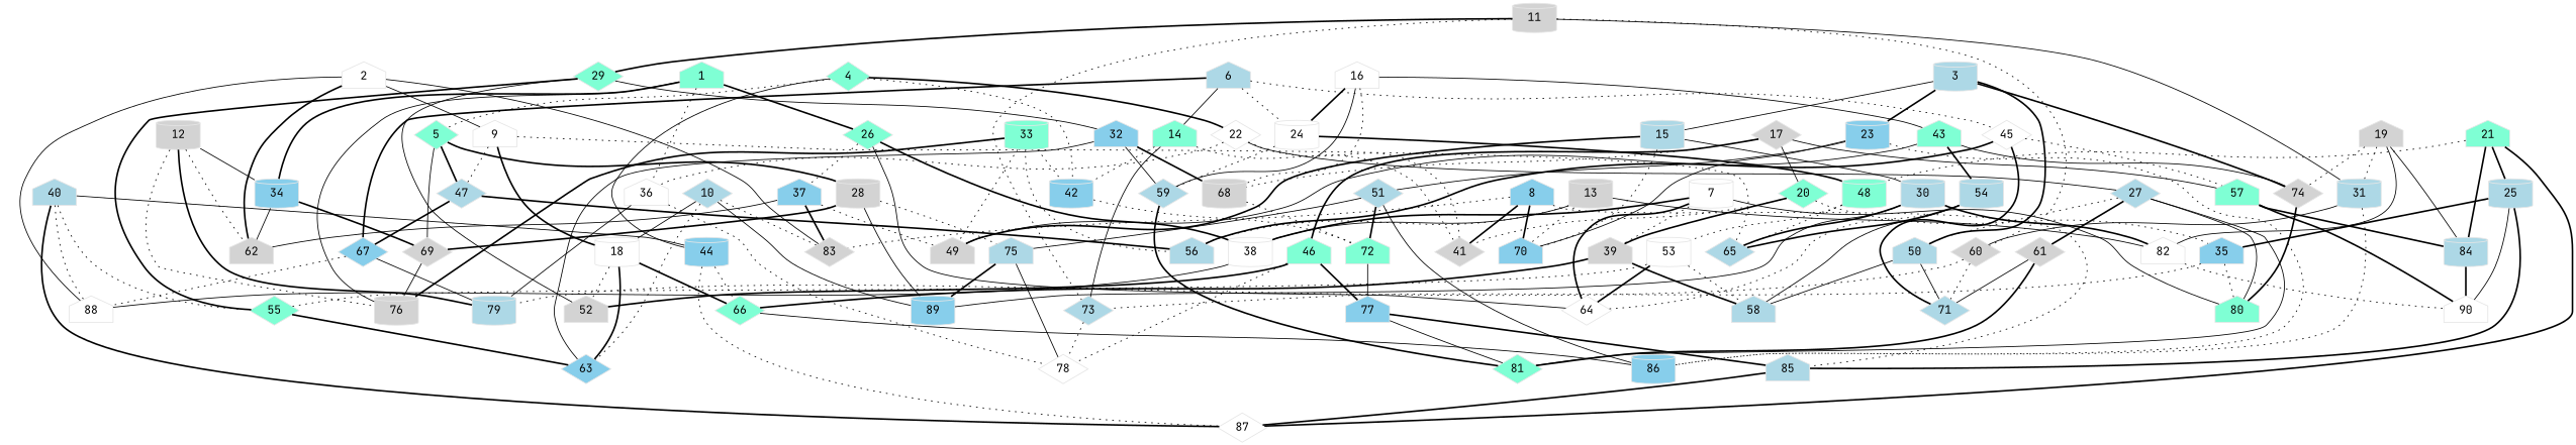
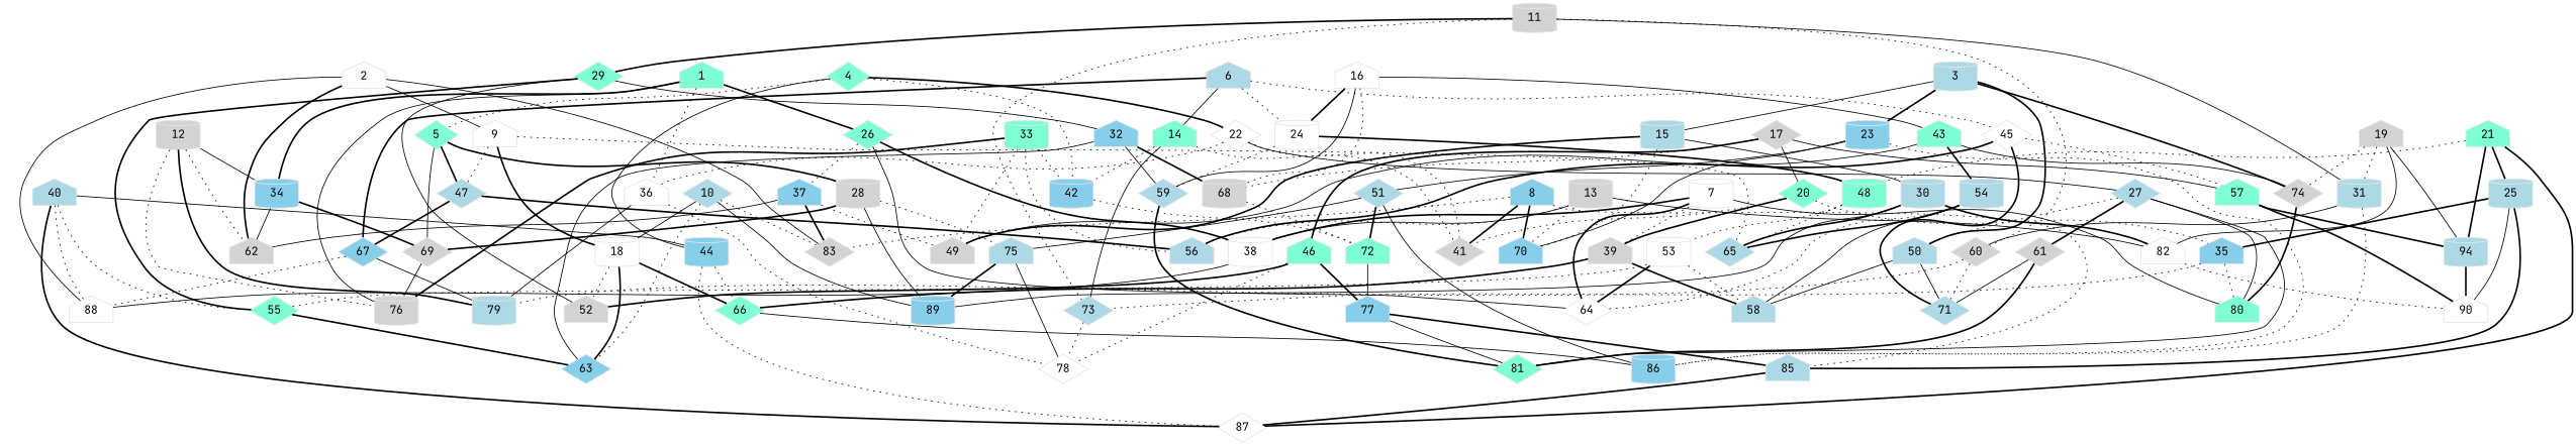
  graph {
    fontname="JetBrains Mono"
    node [color=gray90 fillcolor=lightblue fontname="JetBrains Mono" shape=house style=filled]
    edge [fontname="JetBrains Mono" style=bold]
    1 [fillcolor=aquamarine]
    26 [fillcolor=aquamarine shape=diamond]
    34 [fillcolor=skyblue shape=cylinder]
    36 [fillcolor=white]
    76 [fillcolor=lightgrey shape=cylinder]
    38 [fillcolor=white shape=cylinder]
    64 [fillcolor=white shape=diamond]
    37 [fillcolor=skyblue]
    62 [fillcolor=lightgrey]
    69 [fillcolor=lightgrey shape=diamond]
    79 [shape=cylinder]
    78 [fillcolor=white shape=diamond]
    2 [fillcolor=white]
    9 [fillcolor=white]
    83 [fillcolor=lightgrey shape=diamond]
    88 [fillcolor=white]
    47 [shape=diamond]
    18 [fillcolor=white shape=cylinder]
    65 [shape=diamond]
    3 [shape=cylinder]
    15 [shape=cylinder]
    23 [fillcolor=skyblue shape=cylinder]
    50
    74 [fillcolor=lightgrey shape=diamond]
    70 [fillcolor=skyblue]
    30 [shape=cylinder]
    49 [fillcolor=lightgrey]
    51 [shape=diamond]
    86 [fillcolor=skyblue shape=cylinder]
    58
    71 [shape=diamond]
    80 [fillcolor=aquamarine]
    4 [fillcolor=aquamarine shape=diamond]
    5 [fillcolor=aquamarine shape=diamond]
    22 [fillcolor=white shape=diamond]
    42 [fillcolor=skyblue shape=cylinder]
    44 [fillcolor=skyblue shape=cylinder]
    28 [fillcolor=lightgrey shape=cylinder]
    41 [fillcolor=lightgrey shape=diamond]
    27 [shape=diamond]
    72 [fillcolor=aquamarine]
    66 [fillcolor=aquamarine shape=diamond]
    87 [fillcolor=white shape=diamond]
    89 [fillcolor=skyblue shape=cylinder]
    75
    67 [fillcolor=skyblue shape=diamond]
    56
    14 [fillcolor=aquamarine]
    6
    24 [fillcolor=white shape=cylinder]
    45 [fillcolor=white shape=diamond]
    73 [shape=diamond]
    59 [shape=diamond]
    48 [fillcolor=aquamarine shape=cylinder]
    57 [fillcolor=aquamarine]
    7 [fillcolor=white shape=cylinder]
    39 [fillcolor=lightgrey]
    8 [fillcolor=skyblue]
    85
    52 [fillcolor=lightgrey]
    63 [fillcolor=skyblue shape=diamond]
    10 [shape=diamond]
    11 [fillcolor=lightgrey shape=cylinder]
    29 [fillcolor=aquamarine shape=diamond]
    31 [shape=cylinder]
    60 [fillcolor=lightgrey shape=diamond]
    32 [fillcolor=skyblue]
    55 [fillcolor=aquamarine shape=diamond]
    12 [fillcolor=lightgrey shape=cylinder]
    13 [fillcolor=lightgrey shape=cylinder]
    82 [fillcolor=white]
    90 [fillcolor=white]
    16 [fillcolor=white]
    43 [fillcolor=aquamarine]
    68 [fillcolor=lightgrey shape=cylinder]
    54 [shape=cylinder]
    81 [fillcolor=aquamarine shape=diamond]
    17 [fillcolor=lightgrey shape=diamond]
    20 [fillcolor=aquamarine shape=diamond]
    46 [fillcolor=aquamarine]
    35 [fillcolor=skyblue]
    77 [fillcolor=skyblue]
-   84 [shape=cylinder]
+   84 [shape=cylinder label=94]
    19 [fillcolor=lightgrey]
    21 [fillcolor=aquamarine]
    25 [shape=cylinder]
    53 [fillcolor=white shape=cylinder]
    61 [fillcolor=lightgrey shape=diamond]
    33 [fillcolor=aquamarine shape=cylinder]
    40
    1 -- 26
    1 -- 34
    1 -- 36 [style=dotted]
    1 -- 76 [style=solid]
    26 -- 38
    26 -- 64 [style=solid]
    26 -- 37 [style=dotted]
    34 -- 62 [style=solid]
    34 -- 69
    36 -- 79 [style=solid]
    36 -- 78 [style=dotted]
    38 -- 88 [style=solid]
    37 -- 62 [style=solid]
    37 -- 83
    37 -- 49 [style=dotted]
    69 -- 76 [style=solid]
    2 -- 62
    2 -- 9 [style=solid]
    2 -- 83 [style=solid]
    2 -- 88 [style=solid]
    9 -- 47 [style=dotted]
    9 -- 18
    9 -- 65 [style=dotted]
    47 -- 67
    47 -- 56
    18 -- 66
    18 -- 52 [style=dotted]
    18 -- 63
    3 -- 15 [style=solid]
    3 -- 23
    3 -- 50
    3 -- 74
    15 -- 70 [style=dotted]
    15 -- 30 [style=solid]
    15 -- 49
    23 -- 70 [style=solid]
    23 -- 51 [style=solid]
    23 -- 86 [style=dotted]
    50 -- 58 [style=solid]
    50 -- 71 [style=solid]
    74 -- 80
    30 -- 65
    30 -- 89 [style=solid]
    30 -- 82
    51 -- 86 [style=solid]
    51 -- 72
    51 -- 75 [style=solid]
    4 -- 5 [style=dotted]
    4 -- 22
    4 -- 42 [style=dotted]
    4 -- 44 [style=solid]
    5 -- 69 [style=solid]
    5 -- 47
    5 -- 28
    22 -- 36 [style=dotted]
    22 -- 41 [style=dotted]
    22 -- 27 [style=solid]
    42 -- 72 [style=dotted]
    44 -- 66 [style=dotted]
    44 -- 87 [style=dotted]
    28 -- 69
    28 -- 89 [style=solid]
    28 -- 75 [style=dotted]
    27 -- 50 [style=dotted]
    27 -- 80 [style=solid]
    27 -- 81 [style=solid]
    27 -- 61
    72 -- 77 [style=solid]
    66 -- 86 [style=solid]
    75 -- 78 [style=solid]
    75 -- 89
    67 -- 79 [style=solid]
    67 -- 88 [style=dotted]
    14 -- 42 [style=dotted]
    14 -- 41 [style=dotted]
    14 -- 73 [style=solid]
    6 -- 67
    6 -- 14 [style=solid]
    6 -- 24 [style=dotted]
    6 -- 45 [style=dotted]
    24 -- 59 [style=dotted]
    24 -- 48
    45 -- 71
    45 -- 56
    45 -- 57 [style=dotted]
    73 -- 78 [style=dotted]
    59 -- 81
    48 -- 65 [style=dotted]
    48 -- 53 [style=dotted]
    57 -- 90
    57 -- 84
    7 -- 38
    7 -- 64
    7 -- 80 [style=solid]
    7 -- 39 [style=dotted]
    39 -- 58
    39 -- 66
    8 -- 83 [style=dotted]
    8 -- 70
    8 -- 41
    8 -- 85 [style=dotted]
    85 -- 87
    10 -- 83 [style=dotted]
    10 -- 18 [style=solid]
    10 -- 89 [style=solid]
    10 -- 63 [style=dotted]
    11 -- 73 [style=dotted]
    11 -- 29
    11 -- 31 [style=solid]
    11 -- 60 [style=dotted]
    29 -- 52 [style=solid]
    29 -- 32 [style=solid]
    29 -- 55
    31 -- 86 [style=dotted]
    31 -- 60 [style=solid]
    60 -- 79 [style=dotted]
    60 -- 71 [style=dotted]
    32 -- 59 [style=solid]
    32 -- 63 [style=solid]
    32 -- 68
    55 -- 63
    12 -- 34 [style=solid]
    12 -- 76 [style=dotted]
    12 -- 62 [style=dotted]
    12 -- 79
    13 -- 38 [style=solid]
    13 -- 70 [style=dotted]
    13 -- 56 [style=dotted]
    13 -- 82 [style=solid]
    82 -- 90 [style=dotted]
    16 -- 24
    16 -- 59 [style=solid]
    16 -- 43 [style=solid]
    16 -- 68 [style=dotted]
    43 -- 74 [style=solid]
    43 -- 49 [style=solid]
    43 -- 54
    68 -- 72 [style=dotted]
    54 -- 64 [style=dotted]
    54 -- 65
    54 -- 58 [style=solid]
    17 -- 57 [style=solid]
    17 -- 68 [style=dotted]
    17 -- 20 [style=solid]
    17 -- 46
    20 -- 41 [style=dotted]
    20 -- 39
    20 -- 35 [style=dotted]
    46 -- 78 [style=dotted]
    46 -- 52
    46 -- 77
    35 -- 80 [style=dotted]
    35 -- 73 [style=dotted]
    77 -- 85
    77 -- 81 [style=solid]
    84 -- 90
    19 -- 74 [style=dotted]
    19 -- 31 [style=dotted]
    19 -- 82 [style=solid]
    19 -- 84 [style=solid]
    21 -- 87
    21 -- 48 [style=dotted]
    21 -- 84
    21 -- 25
    25 -- 85
    25 -- 90 [style=solid]
    25 -- 35
    53 -- 64
    53 -- 58 [style=dotted]
    53 -- 55 [style=dotted]
    61 -- 71 [style=solid]
    61 -- 81
    33 -- 76
    33 -- 49 [style=dotted]
    33 -- 42 [style=dotted]
    33 -- 56 [style=dotted]
    40 -- 88 [style=dotted]
    40 -- 44 [style=solid]
    40 -- 87
    40 -- 55 [style=dotted]
  }
